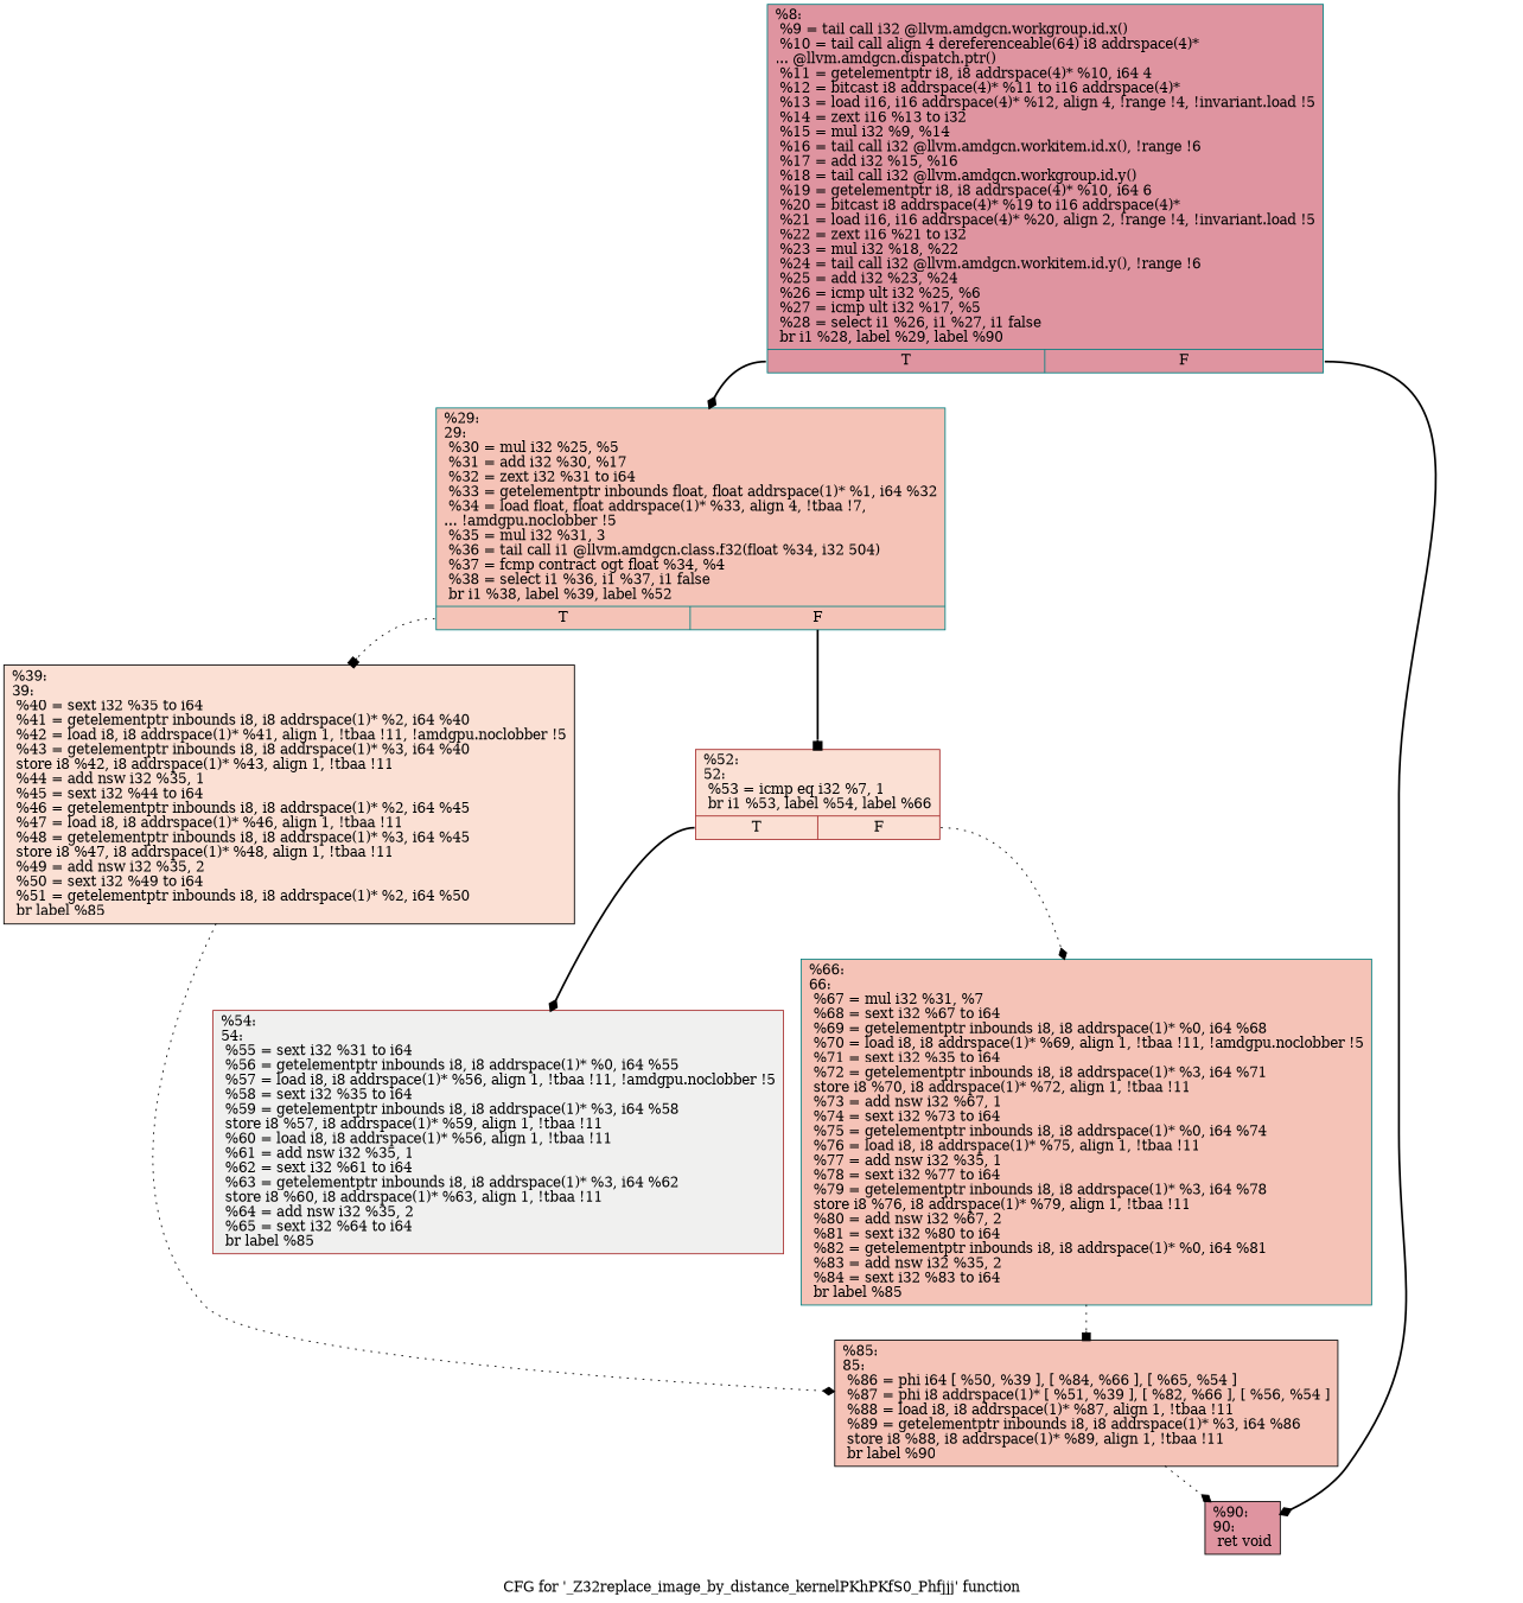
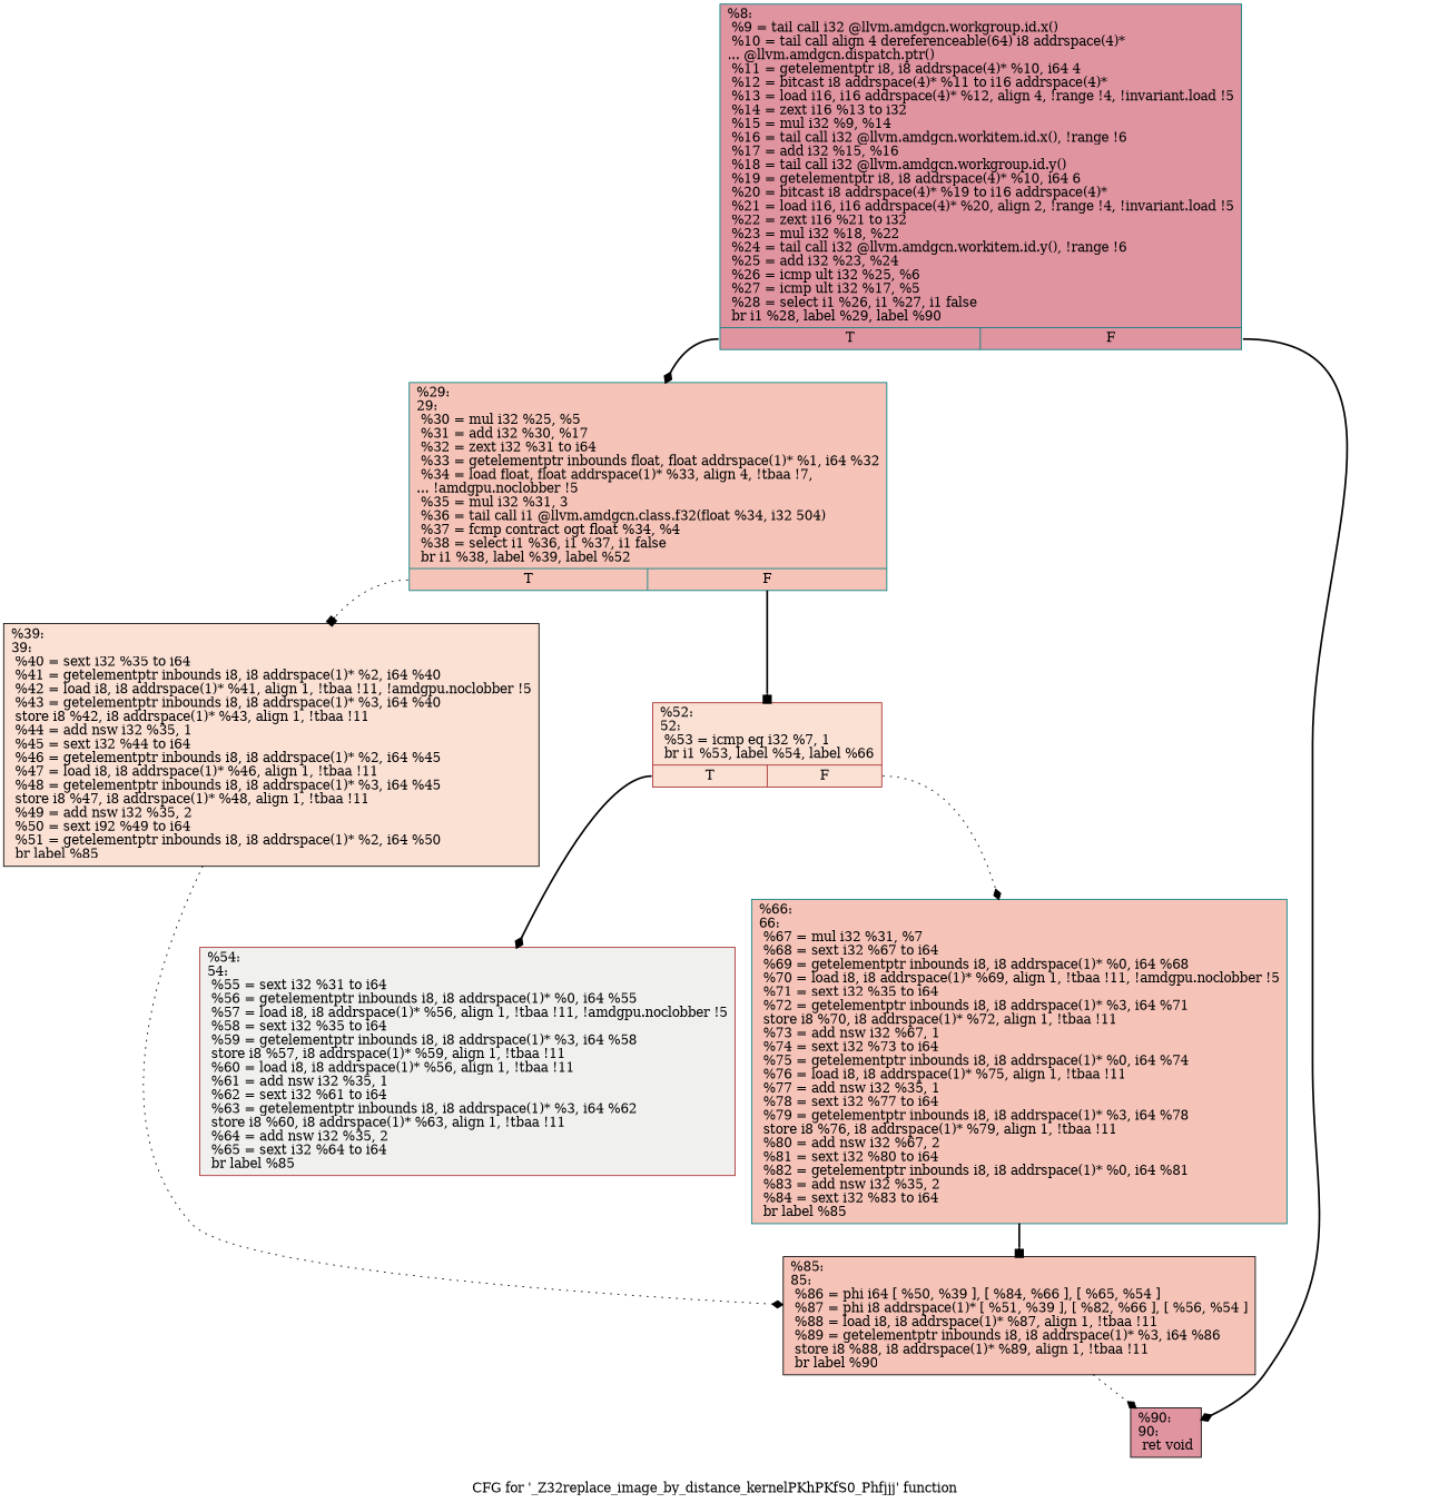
  digraph {
    label="CFG for '_Z32replace_image_by_distance_kernelPKhPKfS0_Phfjjj' function"
    node [color=teal fillcolor="#e8765c70" shape=record style=filled]
    edge [arrowhead=diamond style=dotted]
    n1 [fillcolor="#b70d2870" label="{%8:\l  %9 = tail call i32 @llvm.amdgcn.workgroup.id.x()\l  %10 = tail call align 4 dereferenceable(64) i8 addrspace(4)*\l... @llvm.amdgcn.dispatch.ptr()\l  %11 = getelementptr i8, i8 addrspace(4)* %10, i64 4\l  %12 = bitcast i8 addrspace(4)* %11 to i16 addrspace(4)*\l  %13 = load i16, i16 addrspace(4)* %12, align 4, !range !4, !invariant.load !5\l  %14 = zext i16 %13 to i32\l  %15 = mul i32 %9, %14\l  %16 = tail call i32 @llvm.amdgcn.workitem.id.x(), !range !6\l  %17 = add i32 %15, %16\l  %18 = tail call i32 @llvm.amdgcn.workgroup.id.y()\l  %19 = getelementptr i8, i8 addrspace(4)* %10, i64 6\l  %20 = bitcast i8 addrspace(4)* %19 to i16 addrspace(4)*\l  %21 = load i16, i16 addrspace(4)* %20, align 2, !range !4, !invariant.load !5\l  %22 = zext i16 %21 to i32\l  %23 = mul i32 %18, %22\l  %24 = tail call i32 @llvm.amdgcn.workitem.id.y(), !range !6\l  %25 = add i32 %23, %24\l  %26 = icmp ult i32 %25, %6\l  %27 = icmp ult i32 %17, %5\l  %28 = select i1 %26, i1 %27, i1 false\l  br i1 %28, label %29, label %90\l|{<s0>T|<s1>F}}"]
    n2 [label="{%29:\l29:                                               \l  %30 = mul i32 %25, %5\l  %31 = add i32 %30, %17\l  %32 = zext i32 %31 to i64\l  %33 = getelementptr inbounds float, float addrspace(1)* %1, i64 %32\l  %34 = load float, float addrspace(1)* %33, align 4, !tbaa !7,\l... !amdgpu.noclobber !5\l  %35 = mul i32 %31, 3\l  %36 = tail call i1 @llvm.amdgcn.class.f32(float %34, i32 504)\l  %37 = fcmp contract ogt float %34, %4\l  %38 = select i1 %36, i1 %37, i1 false\l  br i1 %38, label %39, label %52\l|{<s0>T|<s1>F}}"]
    n3 [color=black fillcolor="#b70d2870" label="{%90:\l90:                                               \l  ret void\l}"]
-   n4 [color=black fillcolor="#f7b99e70" label="{%39:\l39:                                               \l  %40 = sext i32 %35 to i64\l  %41 = getelementptr inbounds i8, i8 addrspace(1)* %2, i64 %40\l  %42 = load i8, i8 addrspace(1)* %41, align 1, !tbaa !11, !amdgpu.noclobber !5\l  %43 = getelementptr inbounds i8, i8 addrspace(1)* %3, i64 %40\l  store i8 %42, i8 addrspace(1)* %43, align 1, !tbaa !11\l  %44 = add nsw i32 %35, 1\l  %45 = sext i32 %44 to i64\l  %46 = getelementptr inbounds i8, i8 addrspace(1)* %2, i64 %45\l  %47 = load i8, i8 addrspace(1)* %46, align 1, !tbaa !11\l  %48 = getelementptr inbounds i8, i8 addrspace(1)* %3, i64 %45\l  store i8 %47, i8 addrspace(1)* %48, align 1, !tbaa !11\l  %49 = add nsw i32 %35, 2\l  %50 = sext i32 %49 to i64\l  %51 = getelementptr inbounds i8, i8 addrspace(1)* %2, i64 %50\l  br label %85\l}"]
+   n4 [color=black fillcolor="#f7b99e70" label="{%39:\l39:                                               \l  %40 = sext i32 %35 to i64\l  %41 = getelementptr inbounds i8, i8 addrspace(1)* %2, i64 %40\l  %42 = load i8, i8 addrspace(1)* %41, align 1, !tbaa !11, !amdgpu.noclobber !5\l  %43 = getelementptr inbounds i8, i8 addrspace(1)* %3, i64 %40\l  store i8 %42, i8 addrspace(1)* %43, align 1, !tbaa !11\l  %44 = add nsw i32 %35, 1\l  %45 = sext i32 %44 to i64\l  %46 = getelementptr inbounds i8, i8 addrspace(1)* %2, i64 %45\l  %47 = load i8, i8 addrspace(1)* %46, align 1, !tbaa !11\l  %48 = getelementptr inbounds i8, i8 addrspace(1)* %3, i64 %45\l  store i8 %47, i8 addrspace(1)* %48, align 1, !tbaa !11\l  %49 = add nsw i32 %35, 2\l  %50 = sext i92 %49 to i64\l  %51 = getelementptr inbounds i8, i8 addrspace(1)* %2, i64 %50\l  br label %85\l}"]
    n5 [color=brown fillcolor="#f7b99e70" label="{%52:\l52:                                               \l  %53 = icmp eq i32 %7, 1\l  br i1 %53, label %54, label %66\l|{<s0>T|<s1>F}}"]
    n6 [color=black label="{%85:\l85:                                               \l  %86 = phi i64 [ %50, %39 ], [ %84, %66 ], [ %65, %54 ]\l  %87 = phi i8 addrspace(1)* [ %51, %39 ], [ %82, %66 ], [ %56, %54 ]\l  %88 = load i8, i8 addrspace(1)* %87, align 1, !tbaa !11\l  %89 = getelementptr inbounds i8, i8 addrspace(1)* %3, i64 %86\l  store i8 %88, i8 addrspace(1)* %89, align 1, !tbaa !11\l  br label %90\l}"]
    n7 [color=brown fillcolor="#dedcdb70" label="{%54:\l54:                                               \l  %55 = sext i32 %31 to i64\l  %56 = getelementptr inbounds i8, i8 addrspace(1)* %0, i64 %55\l  %57 = load i8, i8 addrspace(1)* %56, align 1, !tbaa !11, !amdgpu.noclobber !5\l  %58 = sext i32 %35 to i64\l  %59 = getelementptr inbounds i8, i8 addrspace(1)* %3, i64 %58\l  store i8 %57, i8 addrspace(1)* %59, align 1, !tbaa !11\l  %60 = load i8, i8 addrspace(1)* %56, align 1, !tbaa !11\l  %61 = add nsw i32 %35, 1\l  %62 = sext i32 %61 to i64\l  %63 = getelementptr inbounds i8, i8 addrspace(1)* %3, i64 %62\l  store i8 %60, i8 addrspace(1)* %63, align 1, !tbaa !11\l  %64 = add nsw i32 %35, 2\l  %65 = sext i32 %64 to i64\l  br label %85\l}"]
    n8 [label="{%66:\l66:                                               \l  %67 = mul i32 %31, %7\l  %68 = sext i32 %67 to i64\l  %69 = getelementptr inbounds i8, i8 addrspace(1)* %0, i64 %68\l  %70 = load i8, i8 addrspace(1)* %69, align 1, !tbaa !11, !amdgpu.noclobber !5\l  %71 = sext i32 %35 to i64\l  %72 = getelementptr inbounds i8, i8 addrspace(1)* %3, i64 %71\l  store i8 %70, i8 addrspace(1)* %72, align 1, !tbaa !11\l  %73 = add nsw i32 %67, 1\l  %74 = sext i32 %73 to i64\l  %75 = getelementptr inbounds i8, i8 addrspace(1)* %0, i64 %74\l  %76 = load i8, i8 addrspace(1)* %75, align 1, !tbaa !11\l  %77 = add nsw i32 %35, 1\l  %78 = sext i32 %77 to i64\l  %79 = getelementptr inbounds i8, i8 addrspace(1)* %3, i64 %78\l  store i8 %76, i8 addrspace(1)* %79, align 1, !tbaa !11\l  %80 = add nsw i32 %67, 2\l  %81 = sext i32 %80 to i64\l  %82 = getelementptr inbounds i8, i8 addrspace(1)* %0, i64 %81\l  %83 = add nsw i32 %35, 2\l  %84 = sext i32 %83 to i64\l  br label %85\l}"]
    n1 -> n2 [style=bold tailport=s0]
    n1 -> n3 [style=bold tailport=s1]
    n2 -> n4 [arrowhead=box tailport=s0]
    n2 -> n5 [arrowhead=box style=bold tailport=s1]
    n4 -> n6
    n5 -> n7 [style=bold tailport=s0]
    n5 -> n8 [tailport=s1]
    n6 -> n3
-   n8 -> n6 [arrowhead=box]
+   n8 -> n6 [arrowhead=box style=bold]
  }
